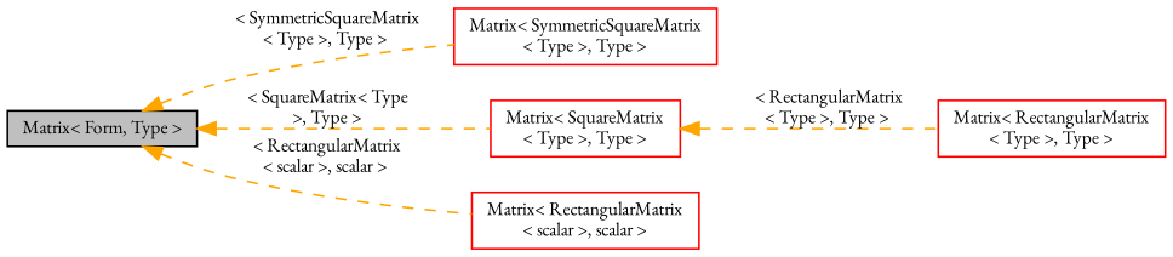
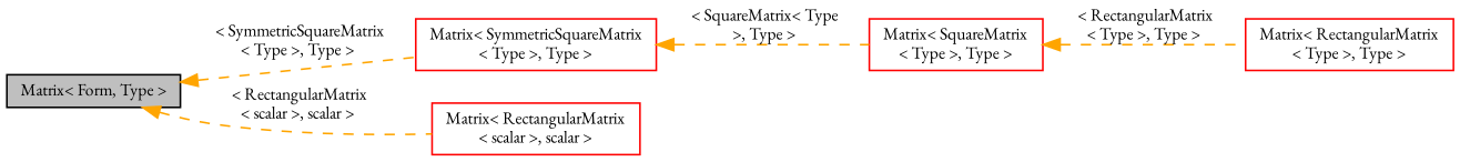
  digraph {
    fontname="EB Garamond"
    rankdir=LR
    node [color=red fontname="EB Garamond" fontsize=10 shape=record]
    edge [color=orange dir=back fontname="EB Garamond" fontsize=10 labelfontname=FreeSans labelfontsize=10 style=dashed]
    n1 [color=black fillcolor=grey75 fontcolor=black height=0.2 label="Matrix\< Form, Type \>" style=filled width=0.4]
    n2 [height=0.2 label="Matrix\< SymmetricSquareMatrix\l\< Type \>, Type \>" width=0.4]
    n3 [height=0.2 label="Matrix\< SquareMatrix\l\< Type \>, Type \>" width=0.4]
    n4 [height=0.2 label="Matrix\< RectangularMatrix\l\< scalar \>, scalar \>" width=0.4]
    n5 [height=0.2 label="Matrix\< RectangularMatrix\l\< Type \>, Type \>" width=0.4]
    n1 -> n2 [label=" \< SymmetricSquareMatrix\l\< Type \>, Type \>"]
-   n1 -> n3 [label=" \< SquareMatrix\< Type\l \>, Type \>"]
+   n2 -> n3 [label=" \< SquareMatrix\< Type\l \>, Type \>"]
    n1 -> n4 [label=" \< RectangularMatrix\l\< scalar \>, scalar \>"]
    n3 -> n5 [label=" \< RectangularMatrix\l\< Type \>, Type \>"]
  }
